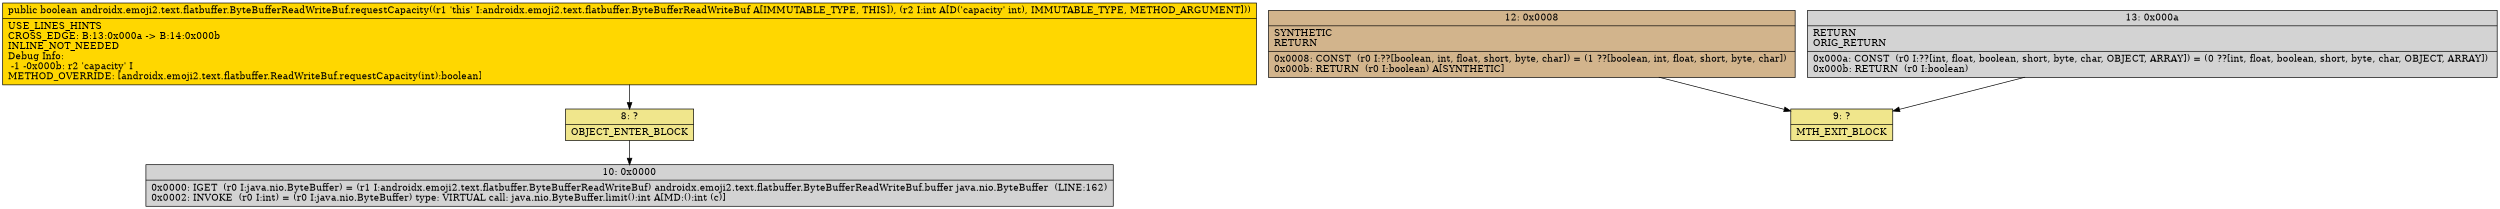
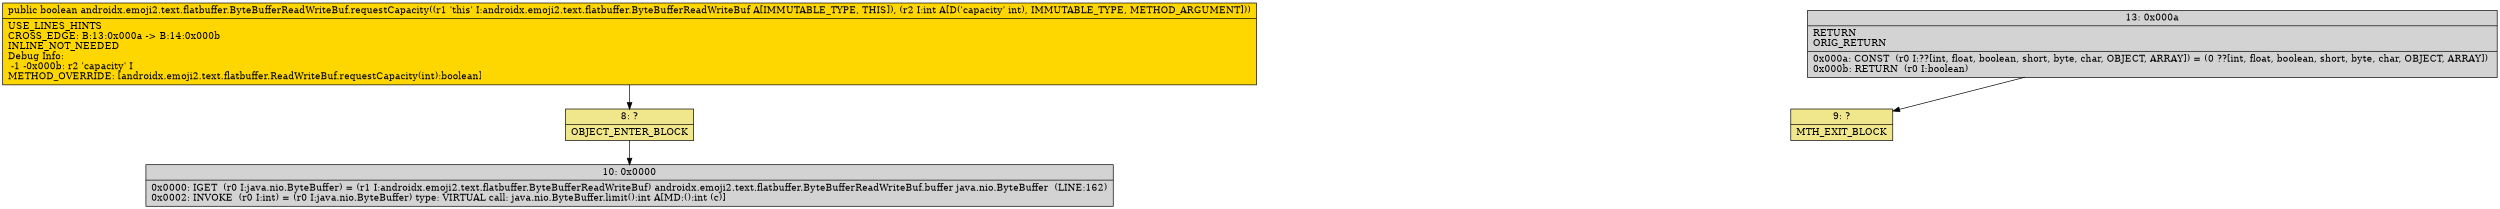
  digraph {
    node [fillcolor=khaki shape=record style=filled]
    n1 [label="{8\:\ ?|OBJECT_ENTER_BLOCK\l}"]
    n2 [fillcolor=lightgrey label="{10\:\ 0x0000|0x0000: IGET  (r0 I:java.nio.ByteBuffer) = (r1 I:androidx.emoji2.text.flatbuffer.ByteBufferReadWriteBuf) androidx.emoji2.text.flatbuffer.ByteBufferReadWriteBuf.buffer java.nio.ByteBuffer  (LINE:162)\l0x0002: INVOKE  (r0 I:int) = (r0 I:java.nio.ByteBuffer) type: VIRTUAL call: java.nio.ByteBuffer.limit():int A[MD:():int (c)]\l}"]
-   n3 [fillcolor=tan label="{12\:\ 0x0008|SYNTHETIC\lRETURN\l|0x0008: CONST  (r0 I:??[boolean, int, float, short, byte, char]) = (1 ??[boolean, int, float, short, byte, char]) \l0x000b: RETURN  (r0 I:boolean) A[SYNTHETIC]\l}"]
    n4 [label="{9\:\ ?|MTH_EXIT_BLOCK\l}"]
    n5 [fillcolor=lightgrey label="{13\:\ 0x000a|RETURN\lORIG_RETURN\l|0x000a: CONST  (r0 I:??[int, float, boolean, short, byte, char, OBJECT, ARRAY]) = (0 ??[int, float, boolean, short, byte, char, OBJECT, ARRAY]) \l0x000b: RETURN  (r0 I:boolean) \l}"]
    n6 [fillcolor=gold label="{public boolean androidx.emoji2.text.flatbuffer.ByteBufferReadWriteBuf.requestCapacity((r1 'this' I:androidx.emoji2.text.flatbuffer.ByteBufferReadWriteBuf A[IMMUTABLE_TYPE, THIS]), (r2 I:int A[D('capacity' int), IMMUTABLE_TYPE, METHOD_ARGUMENT]))  | USE_LINES_HINTS\lCROSS_EDGE: B:13:0x000a \-\> B:14:0x000b\lINLINE_NOT_NEEDED\lDebug Info:\l  \-1 \-0x000b: r2 'capacity' I\lMETHOD_OVERRIDE: [androidx.emoji2.text.flatbuffer.ReadWriteBuf.requestCapacity(int):boolean]\l}"]
    n1 -> n2
-   n3 -> n4
    n5 -> n4
    n6 -> n1
  }
